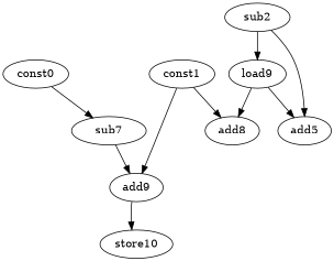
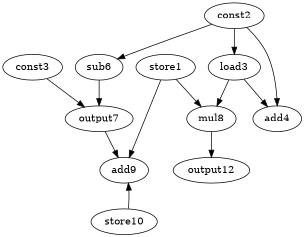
  digraph {
    node [opcode=const]
    edge [operand=0]
-   sub7 [opcode=sub]
-   const0
+   sub7 [opcode=sub label=output7]
+   const0 [label=const3]
    add9 [opcode=add]
    store10 [opcode=store]
-   mul8 [opcode=mul label=add8]
-   const1
-   load3 [opcode=load label=load9]
-   const2 [label=sub2]
-   add4 [opcode=add label=add5]
+   mul8 [opcode=mul]
+   const1 [label=store1]
+   output12 [opcode=output]
+   load3 [opcode=load]
+   const2
+   add4 [opcode=add]
+   sub6 [opcode=sub]
    sub7 -> add9 [operand=1]
    const0 -> sub7
-   add9 -> store10 [operand=1]
+   store10 -> add9 [operand=1]
+   mul8 -> output12
    const1 -> add9
    const1 -> mul8
    load3 -> mul8 [operand=1]
    load3 -> add4 [operand=1]
    const2 -> load3
    const2 -> add4
+   const2 -> sub6
+   sub6 -> sub7 [operand=1]
  }
